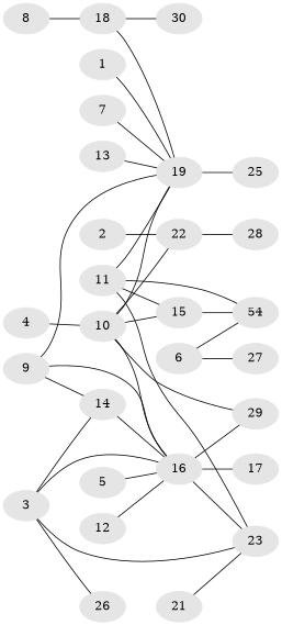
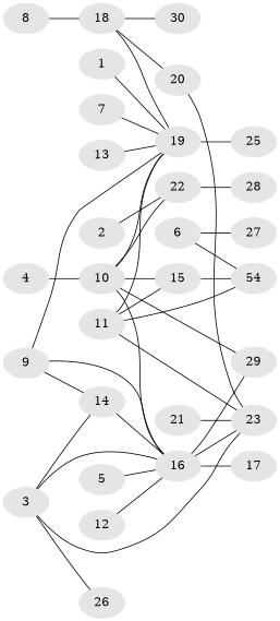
  graph {
    rankdir=LR
    node [color=gray90 style=filled]
    edge [weight=1.0]
    1
    19
    25
    2
    22
    28
    3
    14
    16
    23
    26
    29
    17
    4
    10
    15
    5
    n18 [label=54]
    6
    27
    7
    8
    18
+   20
    30
    9
    11
    12
    13
    21
    1 -- 19
    19 -- 25
    2 -- 22
    22 -- 28
    3 -- 14
    3 -- 16
    3 -- 23
    3 -- 26
    14 -- 16 [weight=2.0]
    16 -- 23
    16 -- 29
    16 -- 17
    4 -- 10
    10 -- 19
    10 -- 22
    10 -- 16
    10 -- 29
    10 -- 15 [weight=2.0]
    15 -- n18
    5 -- 16
    6 -- n18
    6 -- 27
    7 -- 19
    8 -- 18
    18 -- 19
+   18 -- 20
    18 -- 30
+   20 -- 23
    9 -- 19 [weight=2.0]
    9 -- 14 [weight=2.0]
    9 -- 16
    11 -- 19
    11 -- 23
    11 -- 15
    11 -- n18
    12 -- 16
    13 -- 19
    21 -- 23
  }
